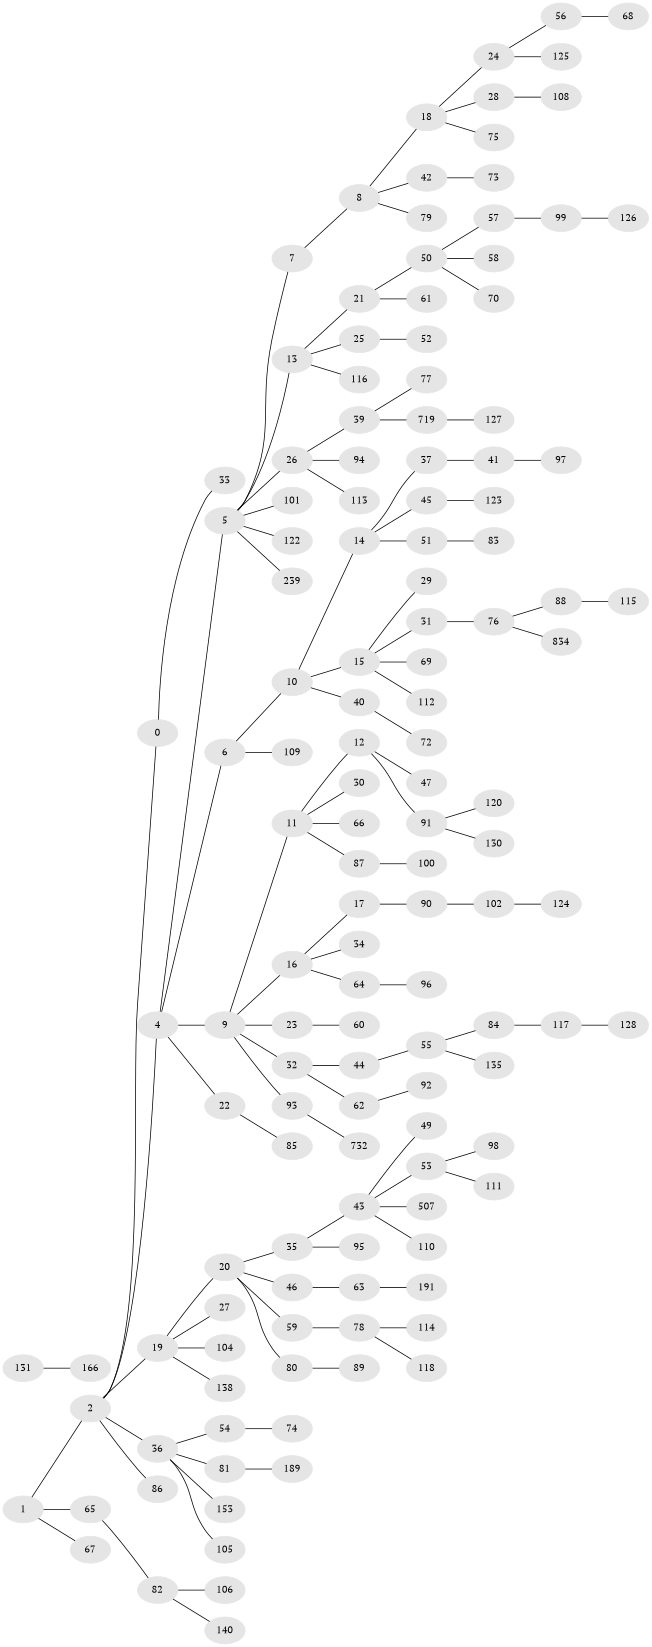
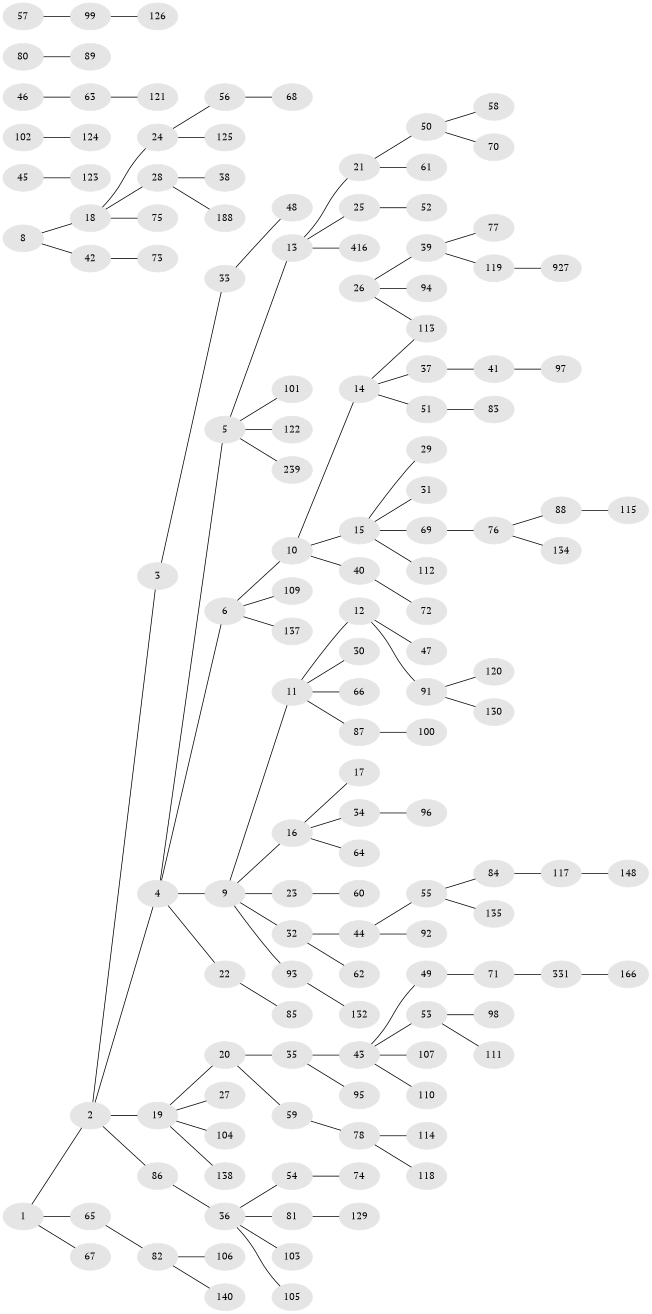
  graph {
    fontname="PT Serif"
    rankdir=LR
    node [color=gray90 fontname="PT Serif" style=filled]
    edge [fontname="PT Serif"]
    1
    2
    65
    67
-   3 [label=0]
+   3
    4
    19
    36
    86
    82
    33
    5
    6
    9
    22
    20
    27
    104
    138
    54
    81
-   103 [label=153]
+   103
    105
-   7
+   48
    13
    26
    101
    122
    n30 [label=239]
    10
    109
+   137
    11
    16
    23
    32
    93
    85
    8
    21
    25
-   116
+   116 [label=416]
    39
    94
    113
    14
    15
    40
    18
    42
-   79
    24
    28
    75
    73
    12
    30
    66
    87
    17
    34
    64
    60
    44
    62
-   132 [label=732]
+   132
    37
    45
    51
    29
    31
    69
    112
    72
    47
    91
    100
    120
    130
    50
    61
    52
    41
    123
    83
    76
-   90
    96
    102
    56
    125
-   108
+   38
+   108 [label=188]
    35
    46
    59
    80
    43
    95
    63
    78
    89
    57
    58
    70
    68
    77
-   119 [label=719]
+   119
    88
-   134 [label=834]
+   134
    55
    92
    49
    53
-   107 [label=507]
+   107
    110
    74
-   129 [label=189]
+   129
    97
-   127
+   127 [label=927]
+   71
    98
    111
    84
    135
-   121 [label=191]
-   131
+   121
+   131 [label=331]
    99
    117
    126
    114
    118
    106
    140
    n136 [label=166]
    115
-   128
+   128 [label=148]
    124
    1 -- 2
    1 -- 65
    1 -- 67
    2 -- 3
    2 -- 4
    2 -- 19
-   2 -- 36
+   86 -- 36
    2 -- 86
    65 -- 82
    3 -- 33
    4 -- 5
    4 -- 6
    4 -- 9
    4 -- 22
    19 -- 20
    19 -- 27
    19 -- 104
    19 -- 138
    36 -- 54
    36 -- 81
    36 -- 103
    36 -- 105
    82 -- 106
    82 -- 140
-   5 -- 7
+   33 -- 48
    5 -- 13
-   5 -- 26
    5 -- 101
    5 -- 122
    5 -- n30
    6 -- 10
    6 -- 109
+   6 -- 137
    9 -- 11
    9 -- 16
    9 -- 23
    9 -- 32
    9 -- 93
    22 -- 85
    20 -- 35
-   20 -- 46
    20 -- 59
-   20 -- 80
    54 -- 74
    81 -- 129
-   7 -- 8
    13 -- 21
    13 -- 25
    13 -- 116
    26 -- 39
    26 -- 94
    26 -- 113
    10 -- 14
    10 -- 15
    10 -- 40
    11 -- 12
    11 -- 30
    11 -- 66
    11 -- 87
    16 -- 17
    16 -- 34
    16 -- 64
    23 -- 60
    32 -- 44
    32 -- 62
    93 -- 132
    8 -- 18
    8 -- 42
-   8 -- 79
    21 -- 50
    21 -- 61
    25 -- 52
    39 -- 77
    39 -- 119
    14 -- 37
-   14 -- 45
+   14 -- 113
    14 -- 51
    15 -- 29
    15 -- 31
    15 -- 69
    15 -- 112
    40 -- 72
    18 -- 24
    18 -- 28
    18 -- 75
    42 -- 73
    24 -- 56
    24 -- 125
+   28 -- 38
    28 -- 108
    12 -- 47
    12 -- 91
    87 -- 100
-   17 -- 90
-   64 -- 96
+   34 -- 96
    44 -- 55
-   62 -- 92
+   44 -- 92
    37 -- 41
    45 -- 123
    51 -- 83
-   31 -- 76
+   69 -- 76
    91 -- 120
    91 -- 130
-   50 -- 57
    50 -- 58
    50 -- 70
    41 -- 97
    76 -- 88
    76 -- 134
-   90 -- 102
    102 -- 124
    56 -- 68
    35 -- 43
    35 -- 95
    46 -- 63
    59 -- 78
    80 -- 89
    43 -- 49
    43 -- 53
    43 -- 107
    43 -- 110
    63 -- 121
    78 -- 114
    78 -- 118
    57 -- 99
    119 -- 127
    88 -- 115
    55 -- 84
    55 -- 135
+   49 -- 71
    53 -- 98
    53 -- 111
+   71 -- 131
    84 -- 117
    131 -- n136
    99 -- 126
    117 -- 128
  }
